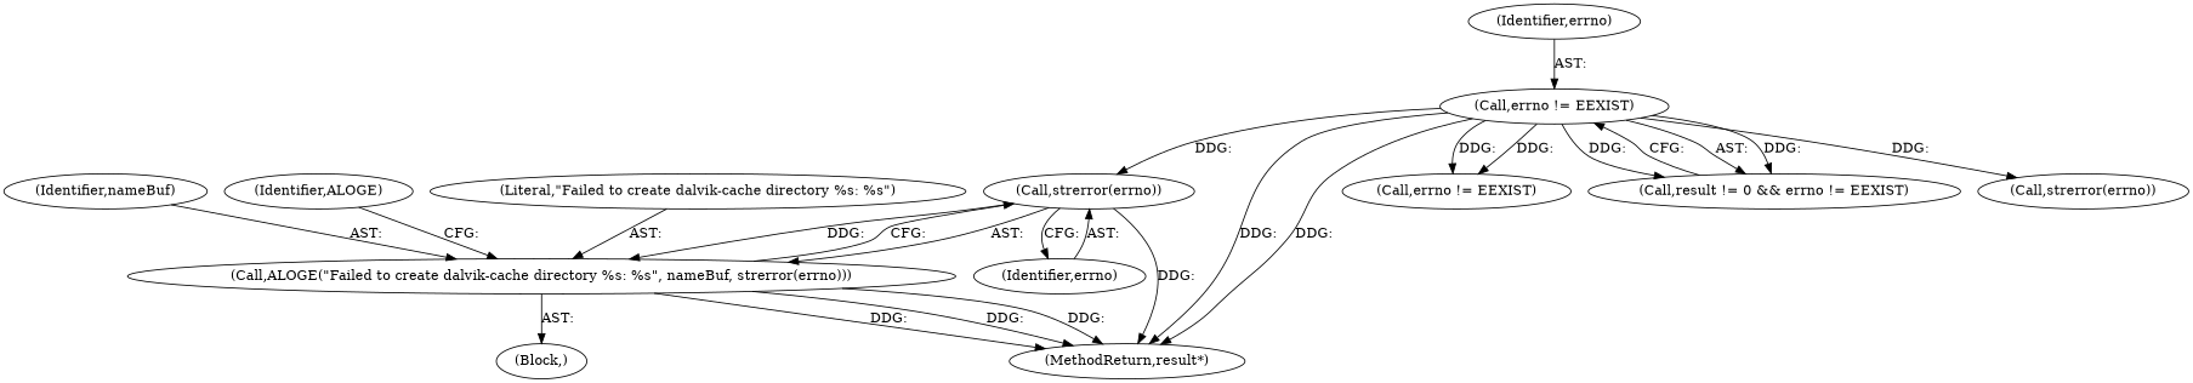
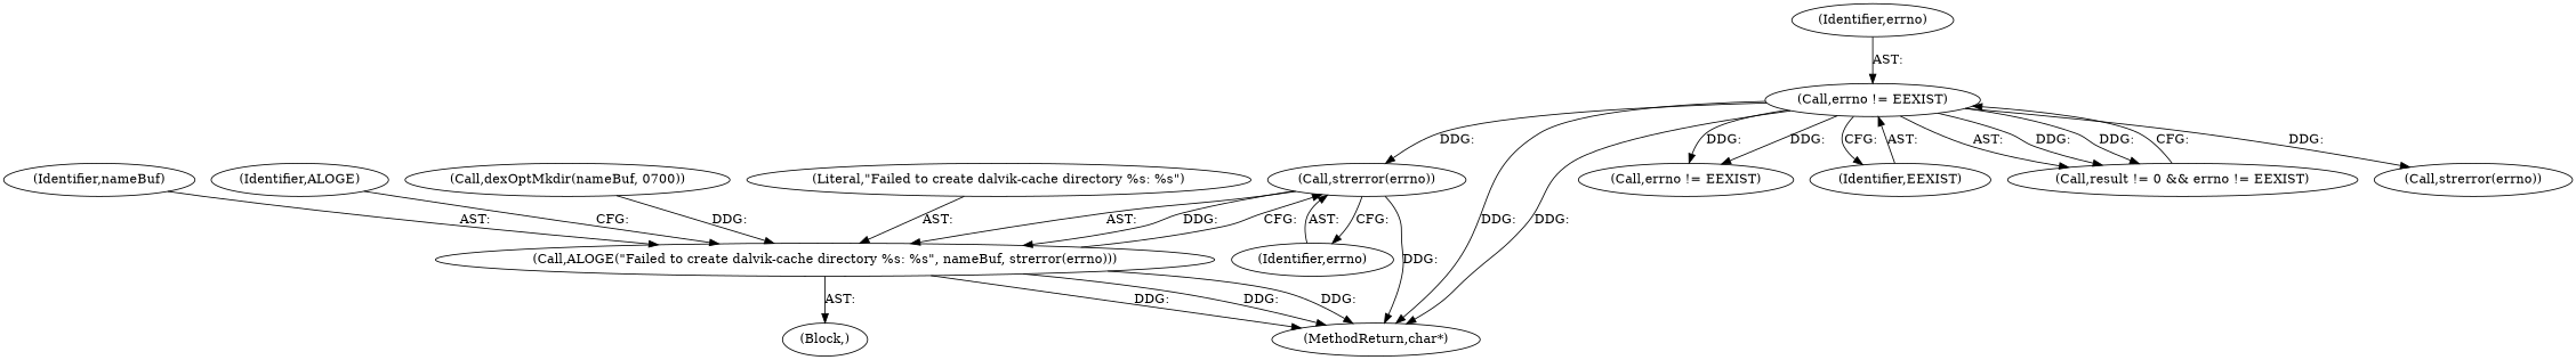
  digraph {
    n1 [label="(Call,strerror(errno))"]
    n2 [label="(Call,ALOGE(\"Failed to create dalvik-cache directory %s: %s\", nameBuf, strerror(errno)))"]
-   n3 [label="(MethodReturn,result*)"]
+   n3 [label="(MethodReturn,char*)"]
    n4 [label="(Identifier,errno)"]
    n5 [label="(Block,)"]
    n6 [label="(Call,errno != EEXIST)"]
    n7 [label="(Call,errno != EEXIST)"]
+   n8 [label="(Identifier,EEXIST)"]
    n9 [label="(Call,result != 0 && errno != EEXIST)"]
    n10 [label="(Call,strerror(errno))"]
    n11 [label="(Identifier,nameBuf)"]
    n12 [label="(Identifier,ALOGE)"]
+   n13 [label="(Call,dexOptMkdir(nameBuf, 0700))"]
    n14 [label="(Literal,\"Failed to create dalvik-cache directory %s: %s\")"]
    n15 [label="(Identifier,errno)"]
    n1 -> n2 [label="AST: "]
    n1 -> n2 [label="DDG: "]
    n1 -> n3 [label="DDG: "]
    n1 -> n4 [label="CFG: "]
    n2 -> n1 [label="CFG: "]
    n2 -> n3 [label="DDG: "]
    n2 -> n3 [label="DDG: "]
    n2 -> n3 [label="DDG: "]
    n2 -> n5 [label="AST: "]
    n4 -> n1 [label="AST: "]
    n6 -> n1 [label="DDG: "]
    n6 -> n3 [label="DDG: "]
    n6 -> n3 [label="DDG: "]
    n6 -> n7 [label="DDG: "]
    n6 -> n7 [label="DDG: "]
+   n6 -> n8 [label="CFG: "]
    n6 -> n9 [label="AST: "]
    n6 -> n9 [label="DDG: "]
    n6 -> n9 [label="DDG: "]
    n6 -> n10 [label="DDG: "]
+   n8 -> n6 [label="AST: "]
    n9 -> n6 [label="CFG: "]
    n11 -> n2 [label="AST: "]
    n12 -> n2 [label="CFG: "]
+   n13 -> n2 [label="DDG: "]
    n14 -> n2 [label="AST: "]
    n15 -> n6 [label="AST: "]
  }
